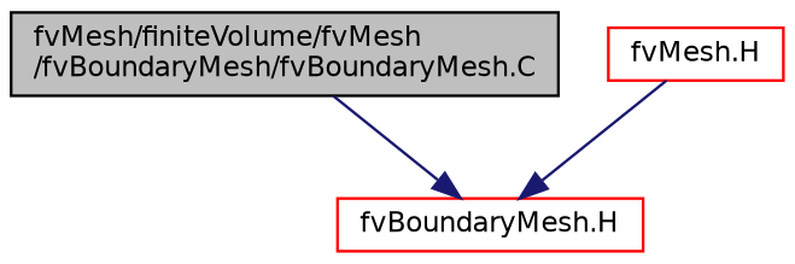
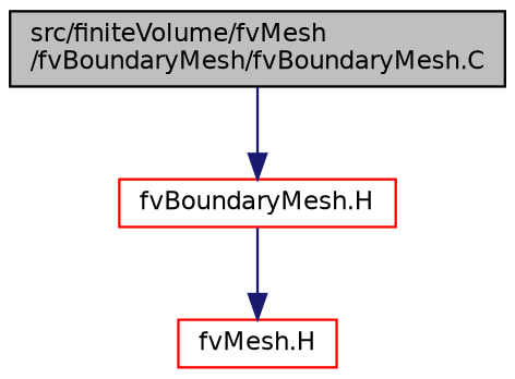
  digraph {
    node [color=red fontname=Helvetica fontsize=10 shape=record]
    edge [color=midnightblue fontname=Helvetica fontsize=10 labelfontname=Helvetica labelfontsize=10 style=solid]
-   n1 [color=black fillcolor=grey75 fontcolor=black height=0.2 label="fvMesh/finiteVolume/fvMesh\l/fvBoundaryMesh/fvBoundaryMesh.C" style=filled width=0.4]
+   n1 [color=black fillcolor=grey75 fontcolor=black height=0.2 label="src/finiteVolume/fvMesh\l/fvBoundaryMesh/fvBoundaryMesh.C" style=filled width=0.4]
    n2 [height=0.2 label="fvBoundaryMesh.H" width=0.4]
    n3 [height=0.2 label="fvMesh.H" width=0.4]
    n1 -> n2
-   n3 -> n2
+   n2 -> n3
  }
